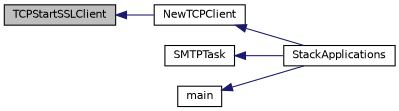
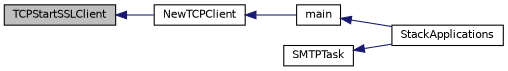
  digraph {
    rankdir=LR
    node [color=black fillcolor=white fontname=Helvetica fontsize=10 shape=record style=filled]
    edge [color=midnightblue dir=back fontname=Helvetica fontsize=10 labelfontname=Helvetica labelfontsize=10 style=solid]
    n1 [fillcolor=grey75 fontcolor=black height=0.2 label=TCPStartSSLClient width=0.4]
    n2 [height=0.2 label=NewTCPClient width=0.4]
    n3 [height=0.2 label=SMTPTask width=0.4]
    n4 [height=0.2 label=StackApplications width=0.4]
    n5 [height=0.2 label=main width=0.4]
    n1 -> n2
-   n2 -> n4
+   n2 -> n5
    n3 -> n4
    n5 -> n4
  }
